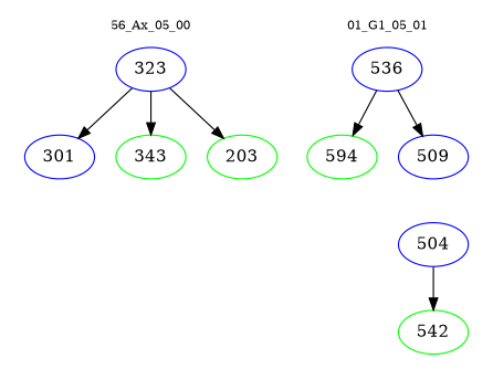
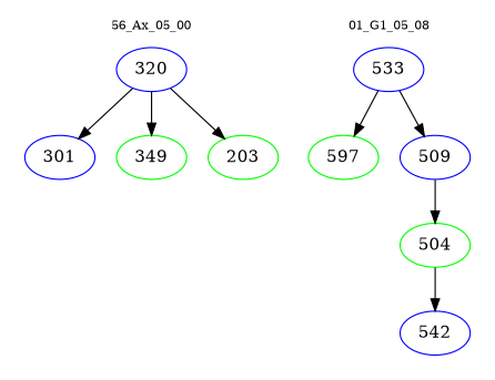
  digraph {
    node [color=green]
    edge [color=black]
-   n1 [color=blue label=323]
+   n1 [color=blue label=320]
    n2 [color=blue label=301]
-   n3 [label=343]
+   n3 [label=349]
    n4 [label=203]
-   n5 [color=blue label=536]
-   n6 [label=594]
-   n7 [label=542]
+   n5 [color=blue label=533]
+   n6 [label=597]
+   n7 [color=blue label=542]
    n8 [color=blue label=509]
-   n9 [color=blue label=504]
+   n9 [label=504]
    subgraph cluster_1 {
      color=white
      fontsize=10
      label="56_Ax_05_00"
      n1
      n2
      n3
      n4
    }
    subgraph cluster_2 {
      color=white
      fontsize=10
-     label="01_G1_05_01"
+     label="01_G1_05_08"
      n5
      n6
      n7
      n8
      n9
    }
    n1 -> n2
    n1 -> n3
    n1 -> n4
    n5 -> n6
    n5 -> n8
+   n8 -> n9
    n9 -> n7
  }
